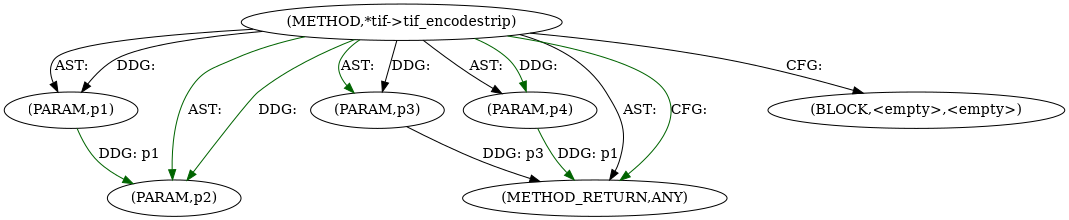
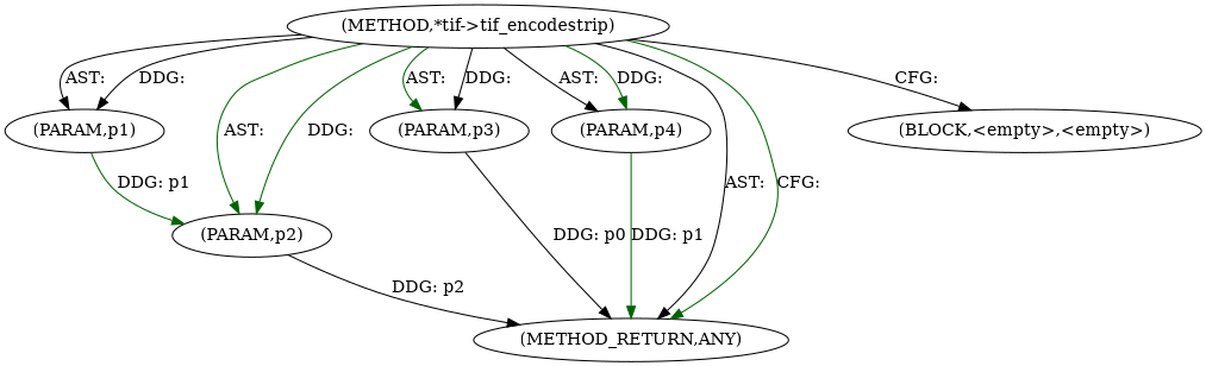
  digraph {
    edge [color=black]
    n1 [label=<(METHOD,*tif-&gt;tif_encodestrip)>]
    n2 [label=<(PARAM,p1)>]
    n3 [label=<(PARAM,p2)>]
    n4 [label=<(PARAM,p3)>]
    n5 [label=<(PARAM,p4)>]
    n6 [label=<(METHOD_RETURN,ANY)>]
    n7 [label=<(BLOCK,&lt;empty&gt;,&lt;empty&gt;)>]
    n1 -> n2 [label="AST: "]
    n1 -> n2 [label="DDG: "]
    n1 -> n3 [color=darkgreen label="AST: "]
    n1 -> n3 [color=darkgreen label="DDG: "]
    n1 -> n4 [color=darkgreen label="AST: "]
    n1 -> n4 [label="DDG: "]
    n1 -> n5 [label="AST: "]
    n1 -> n5 [color=darkgreen label="DDG: "]
    n1 -> n6 [label="AST: "]
    n1 -> n6 [color=darkgreen label="CFG: "]
    n1 -> n7 [label="CFG: "]
    n2 -> n3 [color=darkgreen label="DDG: p1"]
-   n4 -> n6 [label="DDG: p3"]
+   n3 -> n6 [label="DDG: p2"]
+   n4 -> n6 [label="DDG: p0"]
    n5 -> n6 [color=darkgreen label="DDG: p1"]
  }
